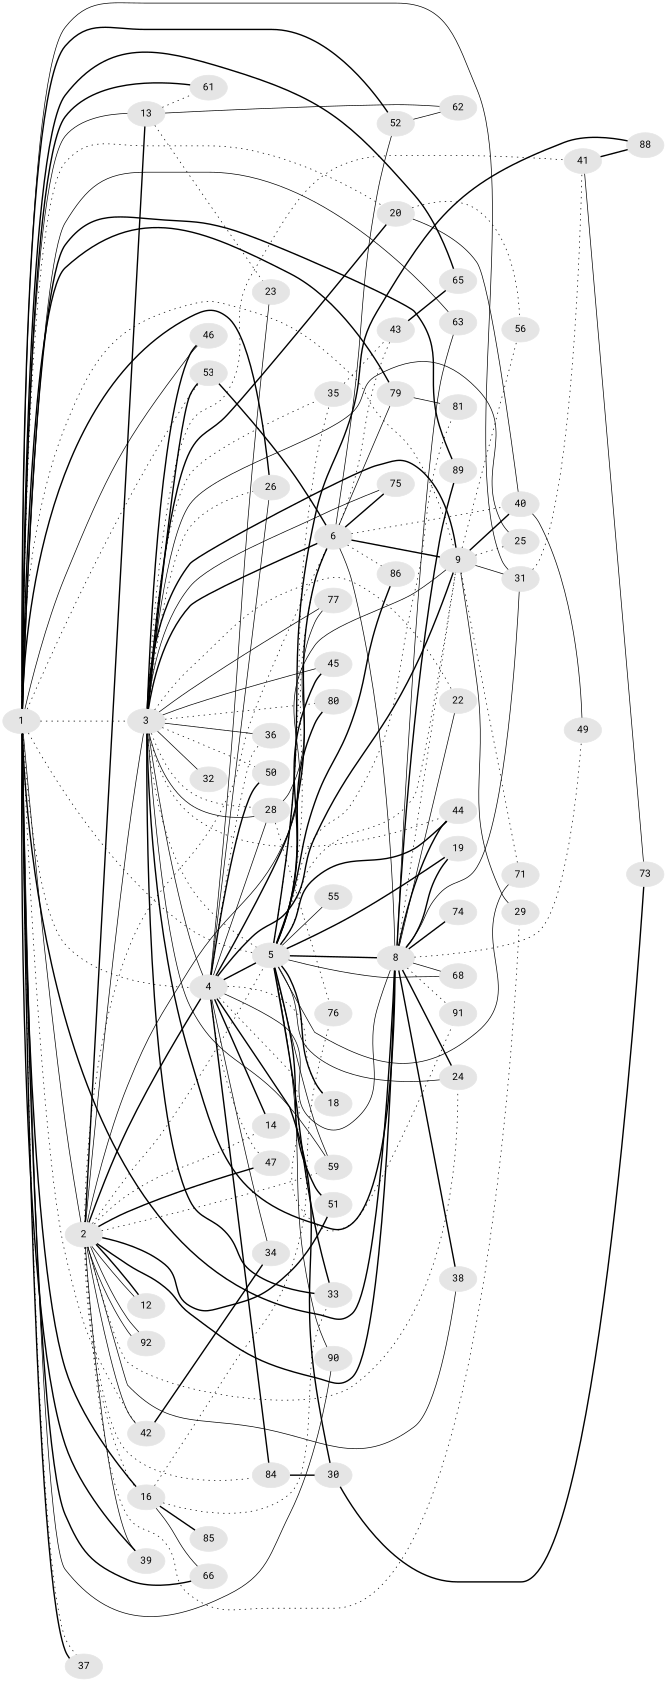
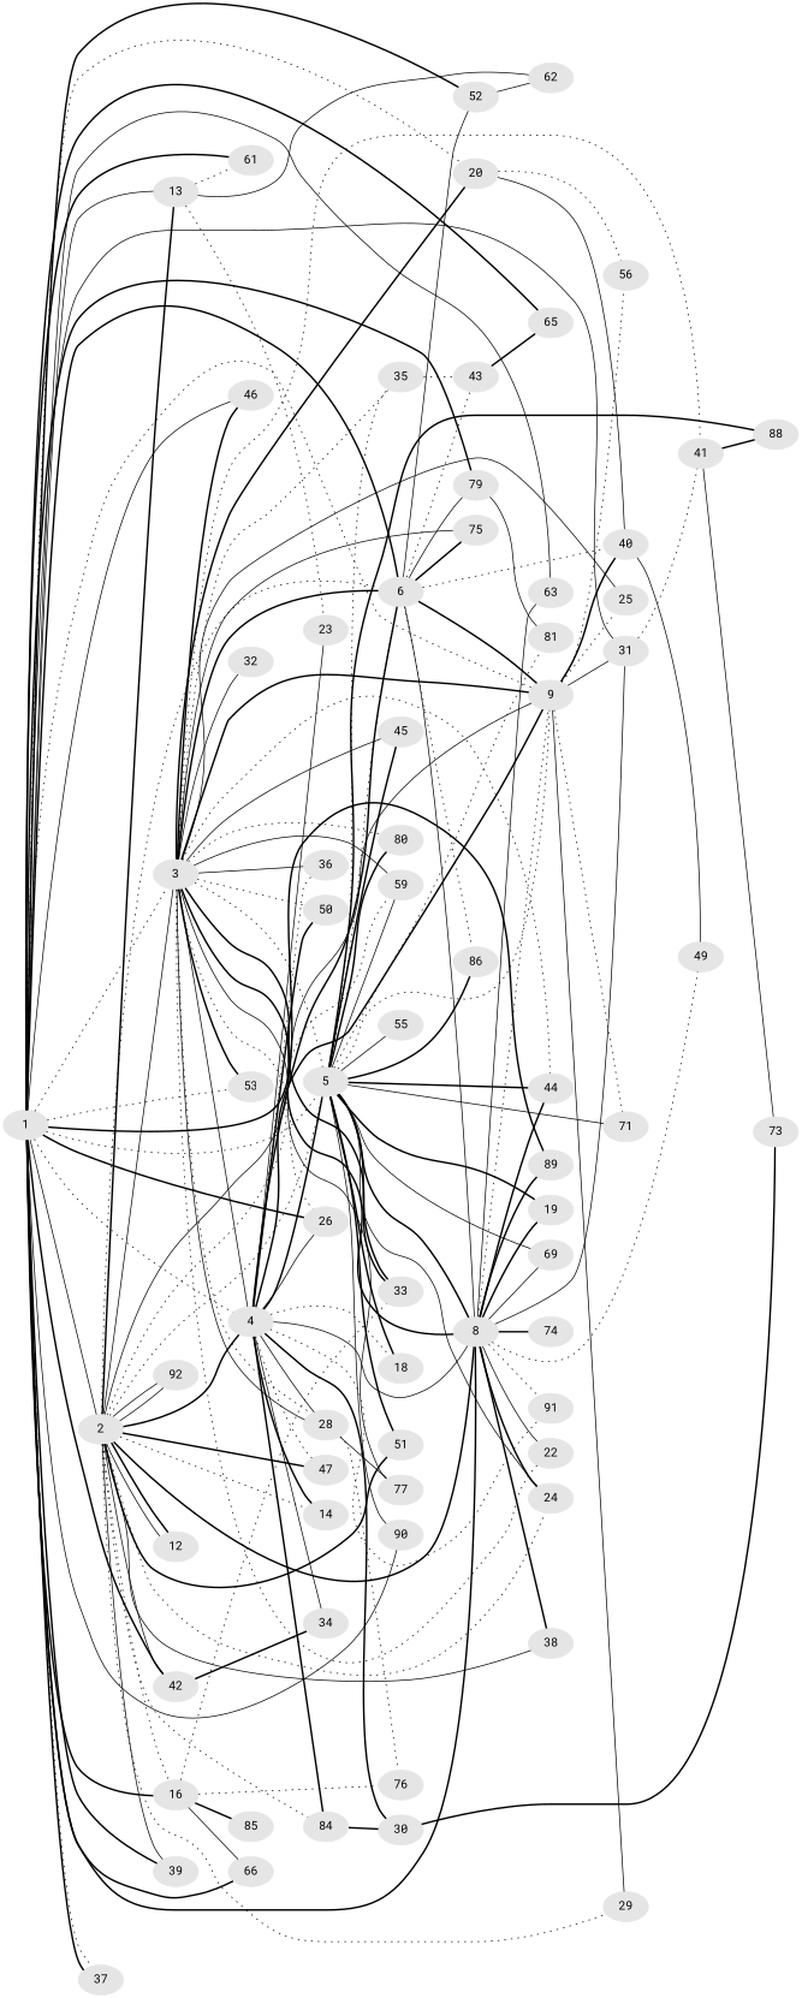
  graph {
    fontname="Roboto Mono"
    rankdir=LR
    node [color=gray90 fontname="Roboto Mono" style=filled]
    edge [fontname="Roboto Mono" style=bold]
    1 [super="+7"]
    2 [super="+11"]
    3 [super="+15"]
    4 [super="+10"]
    5 [super="+17"]
    6 [super="+21"]
    8 [super="+60"]
    9 [super="+58"]
    13 [super="+54"]
    16 [super="+57"]
    20 [super="+64"]
    26 [super="+83"]
    31
    37
    39
    42
    46
    52
    53
    61
    63
    65
    66
    79
    89
    90
    12
    14
    24 [super="+27"]
    29
    38
    47
    51
    59 [super="+68"]
    84
    92
    22
    25
    28 [super="+70"]
    32
    33 [super="+78"]
    35
    36
    41 [super="+82"]
    44 [super="+67"]
    45
    50
    75
    77
    80
    30
    34
    18
    23
    91
    55
    19 [super="+48"]
-   69 [label=68]
+   69
    71 [super="+72"]
    81
    86
    88
    40
    43
    74
    49
    56
    62
    85 [super="+87"]
    76
    73
    1 -- 2 [style=solid weight=2]
    1 -- 3 [style=dotted weight=3]
    1 -- 4 [style=dotted weight=4]
    1 -- 5 [style=dotted weight=2]
-   53 -- 6 [weight=2]
+   1 -- 6 [weight=2]
    1 -- 8 [weight=2]
    1 -- 9 [style=dotted weight=2]
    1 -- 13 [style=solid weight=2]
    1 -- 16
    1 -- 20 [style=dotted]
    1 -- 26
    1 -- 31 [style=solid]
    1 -- 37
    1 -- 37 [style=dotted]
    1 -- 39
-   1 -- 42 [style=dotted]
+   1 -- 42
    1 -- 46 [style=solid]
    1 -- 52
    1 -- 53 [style=dotted]
    1 -- 61
    1 -- 63 [style=solid]
    1 -- 65
    1 -- 66
    1 -- 79
    1 -- 89
    1 -- 90 [style=solid]
    2 -- 3 [style=solid]
    2 -- 4 [weight=2]
    2 -- 5 [style=dotted weight=2]
    2 -- 6 [style=dotted]
    2 -- 8
    2 -- 9 [style=solid]
    2 -- 13
    2 -- 16 [style=dotted]
    2 -- 39 [style=solid]
    2 -- 42 [style=solid]
    2 -- 12 [style=solid]
    2 -- 12
    2 -- 14 [style=dotted]
    2 -- 24 [style=dotted]
    2 -- 29 [style=dotted]
    2 -- 38 [style=solid]
    2 -- 47
    2 -- 51
    2 -- 59 [style=dotted]
    2 -- 84 [style=dotted]
    2 -- 92 [style=solid]
    2 -- 92 [style=solid]
    3 -- 4 [style=solid weight=2]
    3 -- 5 [style=dotted]
    3 -- 6
    3 -- 8
    3 -- 9 [weight=2]
    3 -- 20
    3 -- 26 [style=dotted]
    3 -- 46
    3 -- 53
    3 -- 59 [style=solid]
    3 -- 22 [style=dotted]
    3 -- 25 [style=solid]
    3 -- 28 [style=solid]
    3 -- 28 [style=dotted]
    3 -- 32 [style=solid weight=2]
    3 -- 33 [weight=2]
    3 -- 35 [style=dotted]
    3 -- 36 [style=solid]
    3 -- 41 [style=dotted weight=2]
    3 -- 44 [style=dotted]
    3 -- 45 [style=solid]
    3 -- 50 [style=dotted]
    3 -- 75 [style=solid]
    3 -- 77 [style=solid]
    3 -- 80 [style=dotted]
    4 -- 5 [weight=3]
    4 -- 6 [weight=2]
    4 -- 8 [style=solid weight=2]
    4 -- 9 [weight=2]
    4 -- 26 [style=solid]
    4 -- 14
    4 -- 47 [style=dotted]
    4 -- 84
    4 -- 28 [style=solid]
    4 -- 36 [style=dotted]
    4 -- 50
    4 -- 30
    4 -- 34 [style=solid]
    4 -- 18 [style=dotted]
    4 -- 23 [style=solid]
    4 -- 91 [style=dotted]
    5 -- 6 [style=dotted weight=2]
    5 -- 8
    5 -- 9 [style=dotted]
    5 -- 90 [style=solid]
    5 -- 24 [style=solid]
    5 -- 51
    5 -- 59 [style=solid]
    5 -- 33
    5 -- 35 [style=dotted]
    5 -- 44
    5 -- 45
    5 -- 80
    5 -- 18
    5 -- 55 [style=solid]
    5 -- 19 [weight=2]
    5 -- 69 [style=solid]
    5 -- 71 [style=solid weight=2]
    5 -- 81 [style=dotted]
    5 -- 86
    5 -- 88
    6 -- 8 [style=solid]
    6 -- 9
    6 -- 52 [style=solid]
    6 -- 79 [style=solid]
    6 -- 75
    6 -- 86 [style=dotted]
    6 -- 40 [style=dotted]
    6 -- 43 [style=dotted]
    8 -- 9 [style=dotted]
    8 -- 31 [style=solid]
    8 -- 63 [style=solid]
    8 -- 89
    8 -- 24
    8 -- 38
    8 -- 22 [style=solid]
    8 -- 44
    8 -- 91 [style=dotted]
    8 -- 19
    8 -- 69 [style=solid]
    8 -- 74
    8 -- 49 [style=dotted]
    9 -- 31 [style=solid]
    9 -- 29 [style=solid]
    9 -- 25 [style=dotted]
    9 -- 71 [style=dotted]
    9 -- 40
    9 -- 56 [style=dotted]
    13 -- 61 [style=dotted]
    13 -- 23 [style=dotted]
    13 -- 62 [style=solid]
    16 -- 66 [style=solid]
    16 -- 33 [style=dotted]
    16 -- 85
    16 -- 76 [style=dotted]
    20 -- 40 [style=solid]
    20 -- 56 [style=dotted]
    31 -- 41 [style=dotted]
    42 -- 34
    52 -- 62 [style=solid]
    79 -- 81 [style=solid]
    84 -- 30
    28 -- 77 [style=solid]
    28 -- 76 [style=dotted]
    35 -- 43 [style=dotted]
    41 -- 88
    41 -- 73 [style=solid]
    30 -- 73
    40 -- 49 [style=solid]
    43 -- 65
  }
